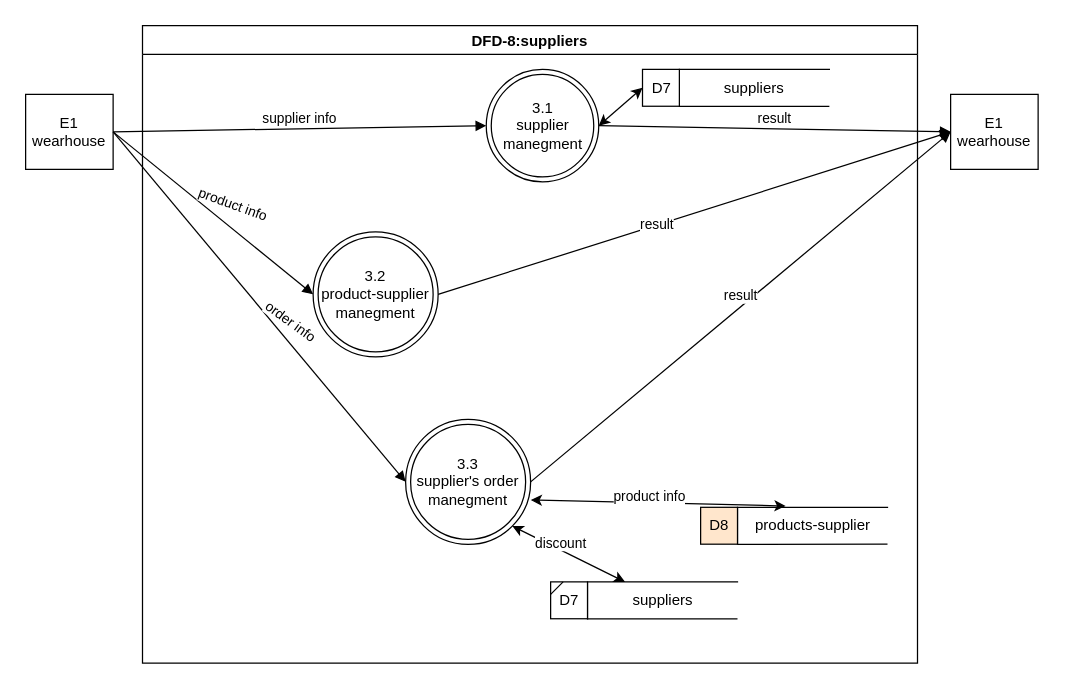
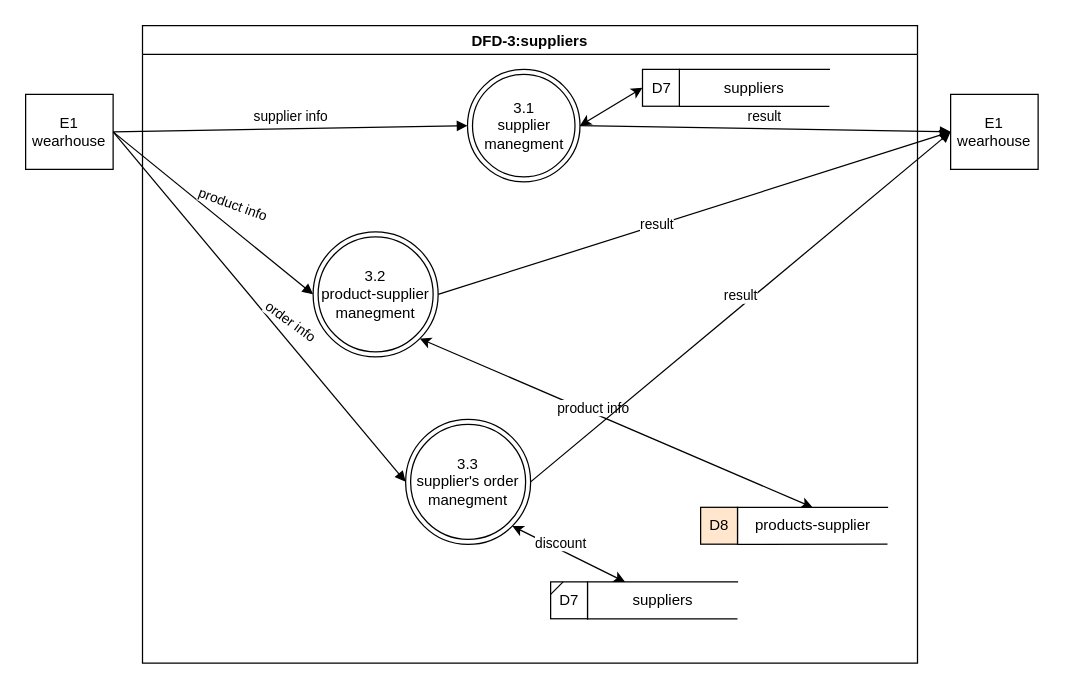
  <mxCell id="0" />
  <mxCell id="1" parent="0" />
- <mxCell id="2" value="DFD-8:suppliers" style="swimlane;" parent="1" vertex="1"><mxGeometry x="113.5" y="20" width="620" height="510" as="geometry" /></mxCell>
- <mxCell id="3" value="3.1&lt;br&gt;supplier manegment" style="ellipse;shape=doubleEllipse;whiteSpace=wrap;html=1;aspect=fixed;" parent="2" vertex="1"><mxGeometry x="275" y="35" width="90" height="90" as="geometry" /></mxCell>
+ <mxCell id="2" value="DFD-3:suppliers" style="swimlane;" parent="1" vertex="1"><mxGeometry x="113.5" y="20" width="620" height="510" as="geometry" /></mxCell>
+ <mxCell id="3" value="3.1&lt;br&gt;supplier manegment" style="ellipse;shape=doubleEllipse;whiteSpace=wrap;html=1;aspect=fixed;" parent="2" vertex="1"><mxGeometry x="260" y="35" width="90" height="90" as="geometry" /></mxCell>
  <mxCell id="4" value="3.2&lt;br&gt;product-supplier manegment" style="ellipse;shape=doubleEllipse;whiteSpace=wrap;html=1;aspect=fixed;" parent="2" vertex="1"><mxGeometry x="136.5" y="165" width="100" height="100" as="geometry" /></mxCell>
  <mxCell id="5" value="3.3&lt;br&gt;supplier's order manegment" style="ellipse;shape=doubleEllipse;whiteSpace=wrap;html=1;aspect=fixed;" parent="2" vertex="1"><mxGeometry x="210.5" y="315" width="100" height="100" as="geometry" /></mxCell>
  <mxCell id="6" value="suppliers" style="shape=partialRectangle;whiteSpace=wrap;html=1;bottom=0;right=0;fillColor=none;" parent="2" vertex="1"><mxGeometry x="356" y="445" width="120" height="29.5" as="geometry" /></mxCell>
  <mxCell id="7" value="" style="endArrow=none;html=1;rounded=0;entryX=1;entryY=1;entryDx=0;entryDy=0;" parent="2" target="6" edge="1"><mxGeometry width="50" height="50" relative="1" as="geometry"><mxPoint x="356" y="474.65" as="sourcePoint" /><mxPoint x="299" y="-145.35" as="targetPoint" /><Array as="points" /></mxGeometry></mxCell>
  <mxCell id="8" value="D7" style="whiteSpace=wrap;html=1;aspect=fixed;" parent="2" vertex="1"><mxGeometry x="326.5" y="445" width="29.5" height="29.5" as="geometry" /></mxCell>
- <mxCell id="11" value="" style="endArrow=classic;startArrow=classic;html=1;rounded=0;entryX=0.321;entryY=-0.036;entryDx=0;entryDy=0;entryPerimeter=0;exitX=1.001;exitY=0.645;exitDx=0;exitDy=0;exitPerimeter=0;" parent="2" source="5" target="19" edge="1"><mxGeometry width="50" height="50" relative="1" as="geometry"><mxPoint x="280" y="320" as="sourcePoint" /><mxPoint x="330" y="270" as="targetPoint" /></mxGeometry></mxCell>
- <mxCell id="12" value="product info" style="edgeLabel;html=1;align=center;verticalAlign=middle;resizable=0;points=[];" parent="11" vertex="1" connectable="0"><mxGeometry x="-0.082" y="5" relative="1" as="geometry"><mxPoint as="offset" /></mxGeometry></mxCell>
+ <mxCell id="9" value="" style="endArrow=classic;startArrow=classic;html=1;rounded=0;entryX=0.5;entryY=0;entryDx=0;entryDy=0;exitX=1;exitY=1;exitDx=0;exitDy=0;" parent="2" source="4" target="19" edge="1"><mxGeometry width="50" height="50" relative="1" as="geometry"><mxPoint x="280" y="320" as="sourcePoint" /><mxPoint x="330" y="270" as="targetPoint" /></mxGeometry></mxCell>
+ <mxCell id="10" value="product info" style="edgeLabel;html=1;align=center;verticalAlign=middle;resizable=0;points=[];" parent="9" vertex="1" connectable="0"><mxGeometry x="-0.13" y="4" relative="1" as="geometry"><mxPoint as="offset" /></mxGeometry></mxCell>
  <mxCell id="13" value="" style="endArrow=classic;startArrow=classic;html=1;rounded=0;entryX=1;entryY=0.5;entryDx=0;entryDy=0;exitX=0;exitY=0.5;exitDx=0;exitDy=0;" parent="2" source="17" target="3" edge="1"><mxGeometry width="50" height="50" relative="1" as="geometry"><mxPoint x="280" y="240" as="sourcePoint" /><mxPoint x="330" y="190" as="targetPoint" /></mxGeometry></mxCell>
  <mxCell id="14" value="" style="endArrow=none;html=1;rounded=0;" parent="2" edge="1"><mxGeometry width="50" height="50" relative="1" as="geometry"><mxPoint x="326.5" y="455" as="sourcePoint" /><mxPoint x="336.5" y="445" as="targetPoint" /></mxGeometry></mxCell>
  <mxCell id="15" value="suppliers" style="shape=partialRectangle;whiteSpace=wrap;html=1;bottom=0;right=0;fillColor=none;" parent="2" vertex="1"><mxGeometry x="429.5" y="35" width="120" height="29.5" as="geometry" /></mxCell>
  <mxCell id="16" value="" style="endArrow=none;html=1;rounded=0;entryX=1;entryY=1;entryDx=0;entryDy=0;" parent="2" target="15" edge="1"><mxGeometry width="50" height="50" relative="1" as="geometry"><mxPoint x="429.5" y="64.65" as="sourcePoint" /><mxPoint x="272.5" y="-635.35" as="targetPoint" /><Array as="points" /></mxGeometry></mxCell>
  <mxCell id="17" value="D7" style="whiteSpace=wrap;html=1;aspect=fixed;" parent="2" vertex="1"><mxGeometry x="400" y="35" width="29.5" height="29.5" as="geometry" /></mxCell>
  <mxCell id="18" value="" style="group" parent="2" vertex="1" connectable="0"><mxGeometry x="446.5" y="385.35" width="149.5" height="29.65" as="geometry" /></mxCell>
  <mxCell id="19" value="products-supplier" style="shape=partialRectangle;whiteSpace=wrap;html=1;bottom=0;right=0;fillColor=none;" parent="18" vertex="1"><mxGeometry x="29.5" width="120" height="29.5" as="geometry" /></mxCell>
  <mxCell id="20" value="" style="endArrow=none;html=1;rounded=0;entryX=1;entryY=1;entryDx=0;entryDy=0;" parent="18" target="19" edge="1"><mxGeometry width="50" height="50" relative="1" as="geometry"><mxPoint x="29.5" y="29.65" as="sourcePoint" /><mxPoint x="-20.5" y="-500.35" as="targetPoint" /><Array as="points" /></mxGeometry></mxCell>
  <mxCell id="21" value="D8" style="whiteSpace=wrap;html=1;aspect=fixed;fillColor=#ffe6cc;" parent="18" vertex="1"><mxGeometry width="29.5" height="29.5" as="geometry" /></mxCell>
  <mxCell id="22" value="" style="endArrow=classic;startArrow=classic;html=1;rounded=0;exitX=1;exitY=1;exitDx=0;exitDy=0;entryX=0.25;entryY=0;entryDx=0;entryDy=0;" parent="2" source="5" target="6" edge="1"><mxGeometry width="50" height="50" relative="1" as="geometry"><mxPoint x="266.5" y="285" as="sourcePoint" /><mxPoint x="316.5" y="235" as="targetPoint" /></mxGeometry></mxCell>
  <mxCell id="23" value="discount" style="edgeLabel;html=1;align=center;verticalAlign=middle;resizable=0;points=[];" parent="22" vertex="1" connectable="0"><mxGeometry x="-0.182" y="4" relative="1" as="geometry"><mxPoint y="-1" as="offset" /></mxGeometry></mxCell>
  <mxCell id="24" value="E1&lt;br&gt;wearhouse" style="rounded=0;whiteSpace=wrap;html=1;" parent="1" vertex="1"><mxGeometry x="20" y="75" width="70" height="60" as="geometry" /></mxCell>
  <mxCell id="25" value="E1&lt;br&gt;wearhouse" style="rounded=0;whiteSpace=wrap;html=1;" parent="1" vertex="1"><mxGeometry x="760" y="75" width="70" height="60" as="geometry" /></mxCell>
  <mxCell id="26" value="" style="html=1;verticalAlign=bottom;endArrow=block;rounded=0;exitX=1;exitY=0.5;exitDx=0;exitDy=0;entryX=0;entryY=0.5;entryDx=0;entryDy=0;" parent="1" source="24" target="4" edge="1"><mxGeometry x="0.262" y="31" width="80" relative="1" as="geometry"><mxPoint x="380" y="185" as="sourcePoint" /><mxPoint x="460" y="185" as="targetPoint" /><mxPoint as="offset" /></mxGeometry></mxCell>
  <mxCell id="27" value="product info" style="edgeLabel;html=1;align=center;verticalAlign=middle;resizable=0;points=[];rotation=20;" parent="26" vertex="1" connectable="0"><mxGeometry x="0.074" y="4" relative="1" as="geometry"><mxPoint x="7" y="-10" as="offset" /></mxGeometry></mxCell>
  <mxCell id="28" value="" style="html=1;verticalAlign=bottom;endArrow=block;rounded=0;exitX=1;exitY=0.5;exitDx=0;exitDy=0;entryX=0;entryY=0.5;entryDx=0;entryDy=0;" parent="1" source="24" target="5" edge="1"><mxGeometry width="80" relative="1" as="geometry"><mxPoint x="380" y="185" as="sourcePoint" /><mxPoint x="390" y="315" as="targetPoint" /></mxGeometry></mxCell>
  <mxCell id="29" value="order info" style="edgeLabel;html=1;align=center;verticalAlign=middle;resizable=0;points=[];rotation=36;" parent="28" vertex="1" connectable="0"><mxGeometry x="0.156" y="4" relative="1" as="geometry"><mxPoint x="4" y="-8" as="offset" /></mxGeometry></mxCell>
  <mxCell id="30" value="" style="html=1;verticalAlign=bottom;endArrow=block;rounded=0;entryX=0;entryY=0.5;entryDx=0;entryDy=0;exitX=1;exitY=0.5;exitDx=0;exitDy=0;" parent="1" source="4" target="25" edge="1"><mxGeometry width="80" relative="1" as="geometry"><mxPoint x="380" y="185" as="sourcePoint" /><mxPoint x="460" y="185" as="targetPoint" /></mxGeometry></mxCell>
  <mxCell id="31" value="result" style="edgeLabel;html=1;align=center;verticalAlign=middle;resizable=0;points=[];" parent="30" vertex="1" connectable="0"><mxGeometry x="-0.151" y="1" relative="1" as="geometry"><mxPoint as="offset" /></mxGeometry></mxCell>
  <mxCell id="32" value="supplier info" style="html=1;verticalAlign=bottom;endArrow=block;rounded=0;exitX=1;exitY=0.5;exitDx=0;exitDy=0;entryX=0;entryY=0.5;entryDx=0;entryDy=0;" parent="1" source="24" target="3" edge="1"><mxGeometry width="80" relative="1" as="geometry"><mxPoint x="380" y="185" as="sourcePoint" /><mxPoint x="460" y="185" as="targetPoint" /></mxGeometry></mxCell>
  <mxCell id="33" value="result" style="html=1;verticalAlign=bottom;endArrow=block;rounded=0;entryX=0;entryY=0.5;entryDx=0;entryDy=0;exitX=1;exitY=0.5;exitDx=0;exitDy=0;" parent="1" source="3" target="25" edge="1"><mxGeometry width="80" relative="1" as="geometry"><mxPoint x="380" y="185" as="sourcePoint" /><mxPoint x="460" y="185" as="targetPoint" /></mxGeometry></mxCell>
  <mxCell id="34" value="result" style="html=1;verticalAlign=bottom;endArrow=block;rounded=0;entryX=0;entryY=0.5;entryDx=0;entryDy=0;exitX=1;exitY=0.5;exitDx=0;exitDy=0;" parent="1" source="5" target="25" edge="1"><mxGeometry width="80" relative="1" as="geometry"><mxPoint x="380" y="185" as="sourcePoint" /><mxPoint x="460" y="185" as="targetPoint" /></mxGeometry></mxCell>
